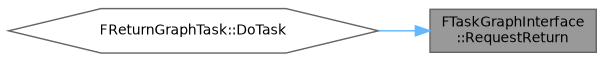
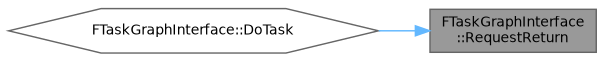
  digraph {
    rankdir=RL
    node [fontname=Helvetica fontsize=10 style=filled]
    n1 [color=gray40 fillcolor=grey60 fontcolor=black height=0.2 label="FTaskGraphInterface\l::RequestReturn" shape=box width=0.4]
-   n2 [color=grey40 fillcolor=white height=0.2 label="FReturnGraphTask::DoTask" shape=hexagon width=0.4]
+   n2 [color=grey40 fillcolor=white height=0.2 label="FTaskGraphInterface::DoTask" shape=hexagon width=0.4]
    n1 -> n2 [color=steelblue1 dir=back fontname=Helvetica fontsize=10 labelfontname=Helvetica labelfontsize=10 style=solid]
  }
